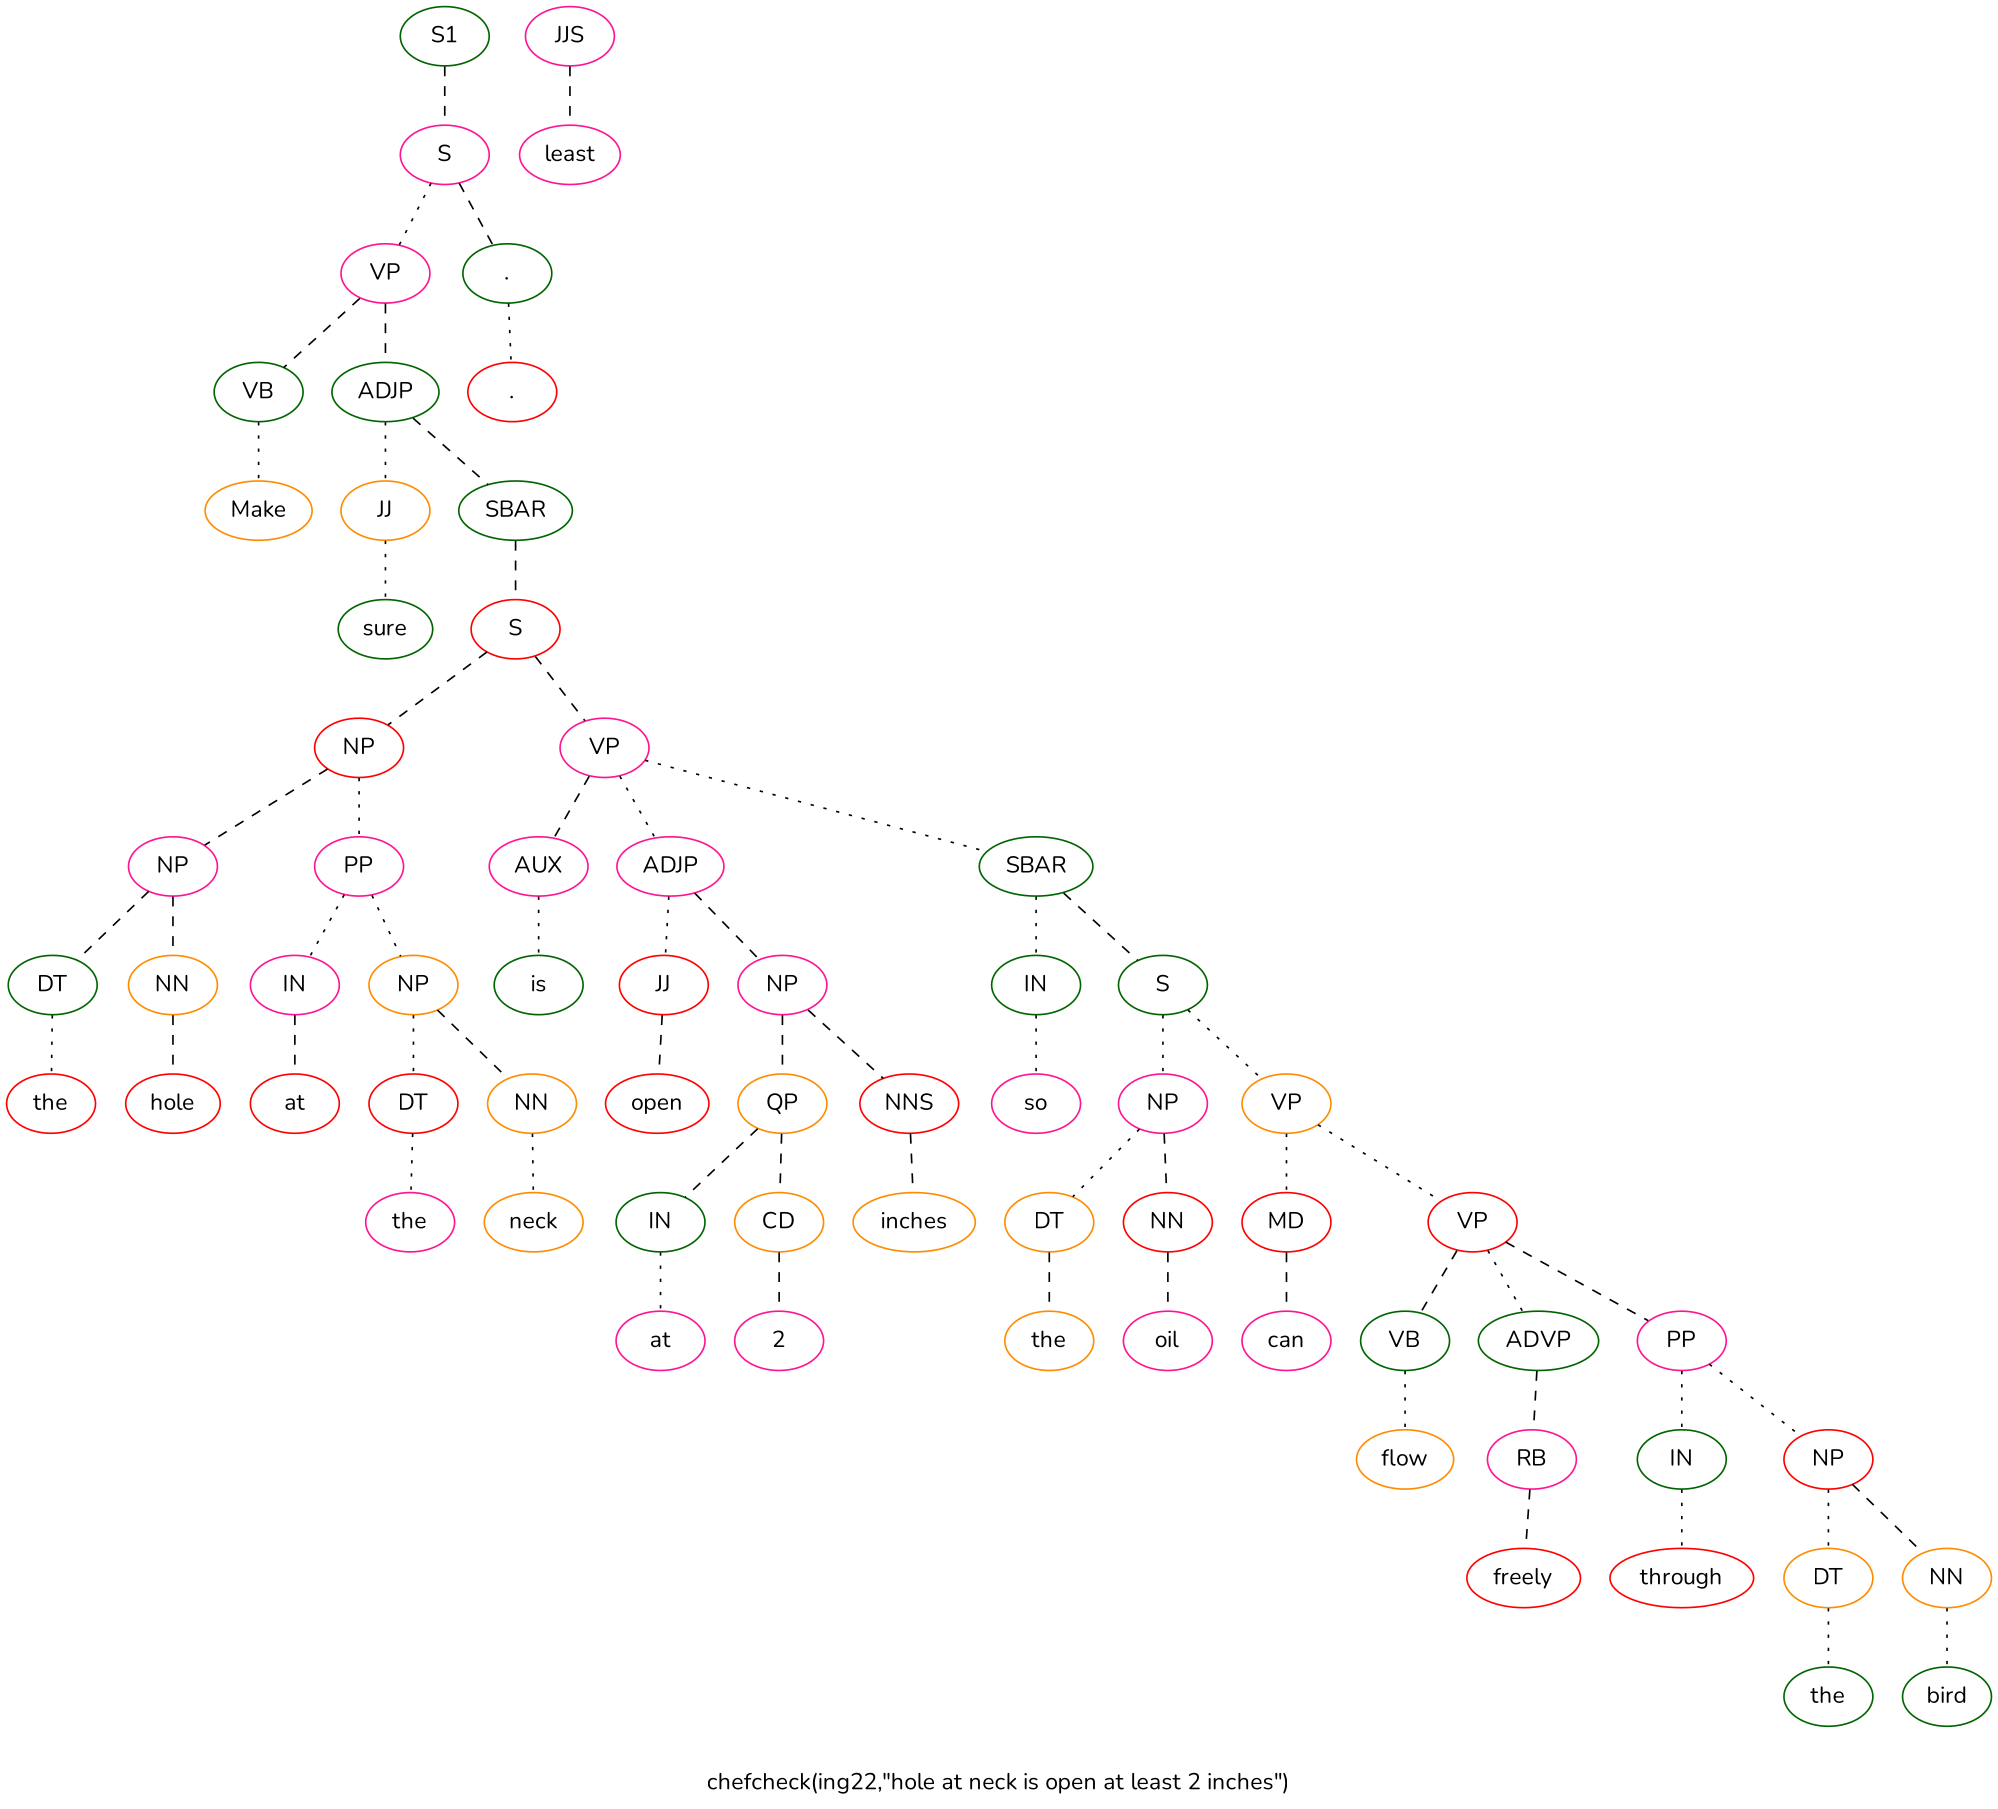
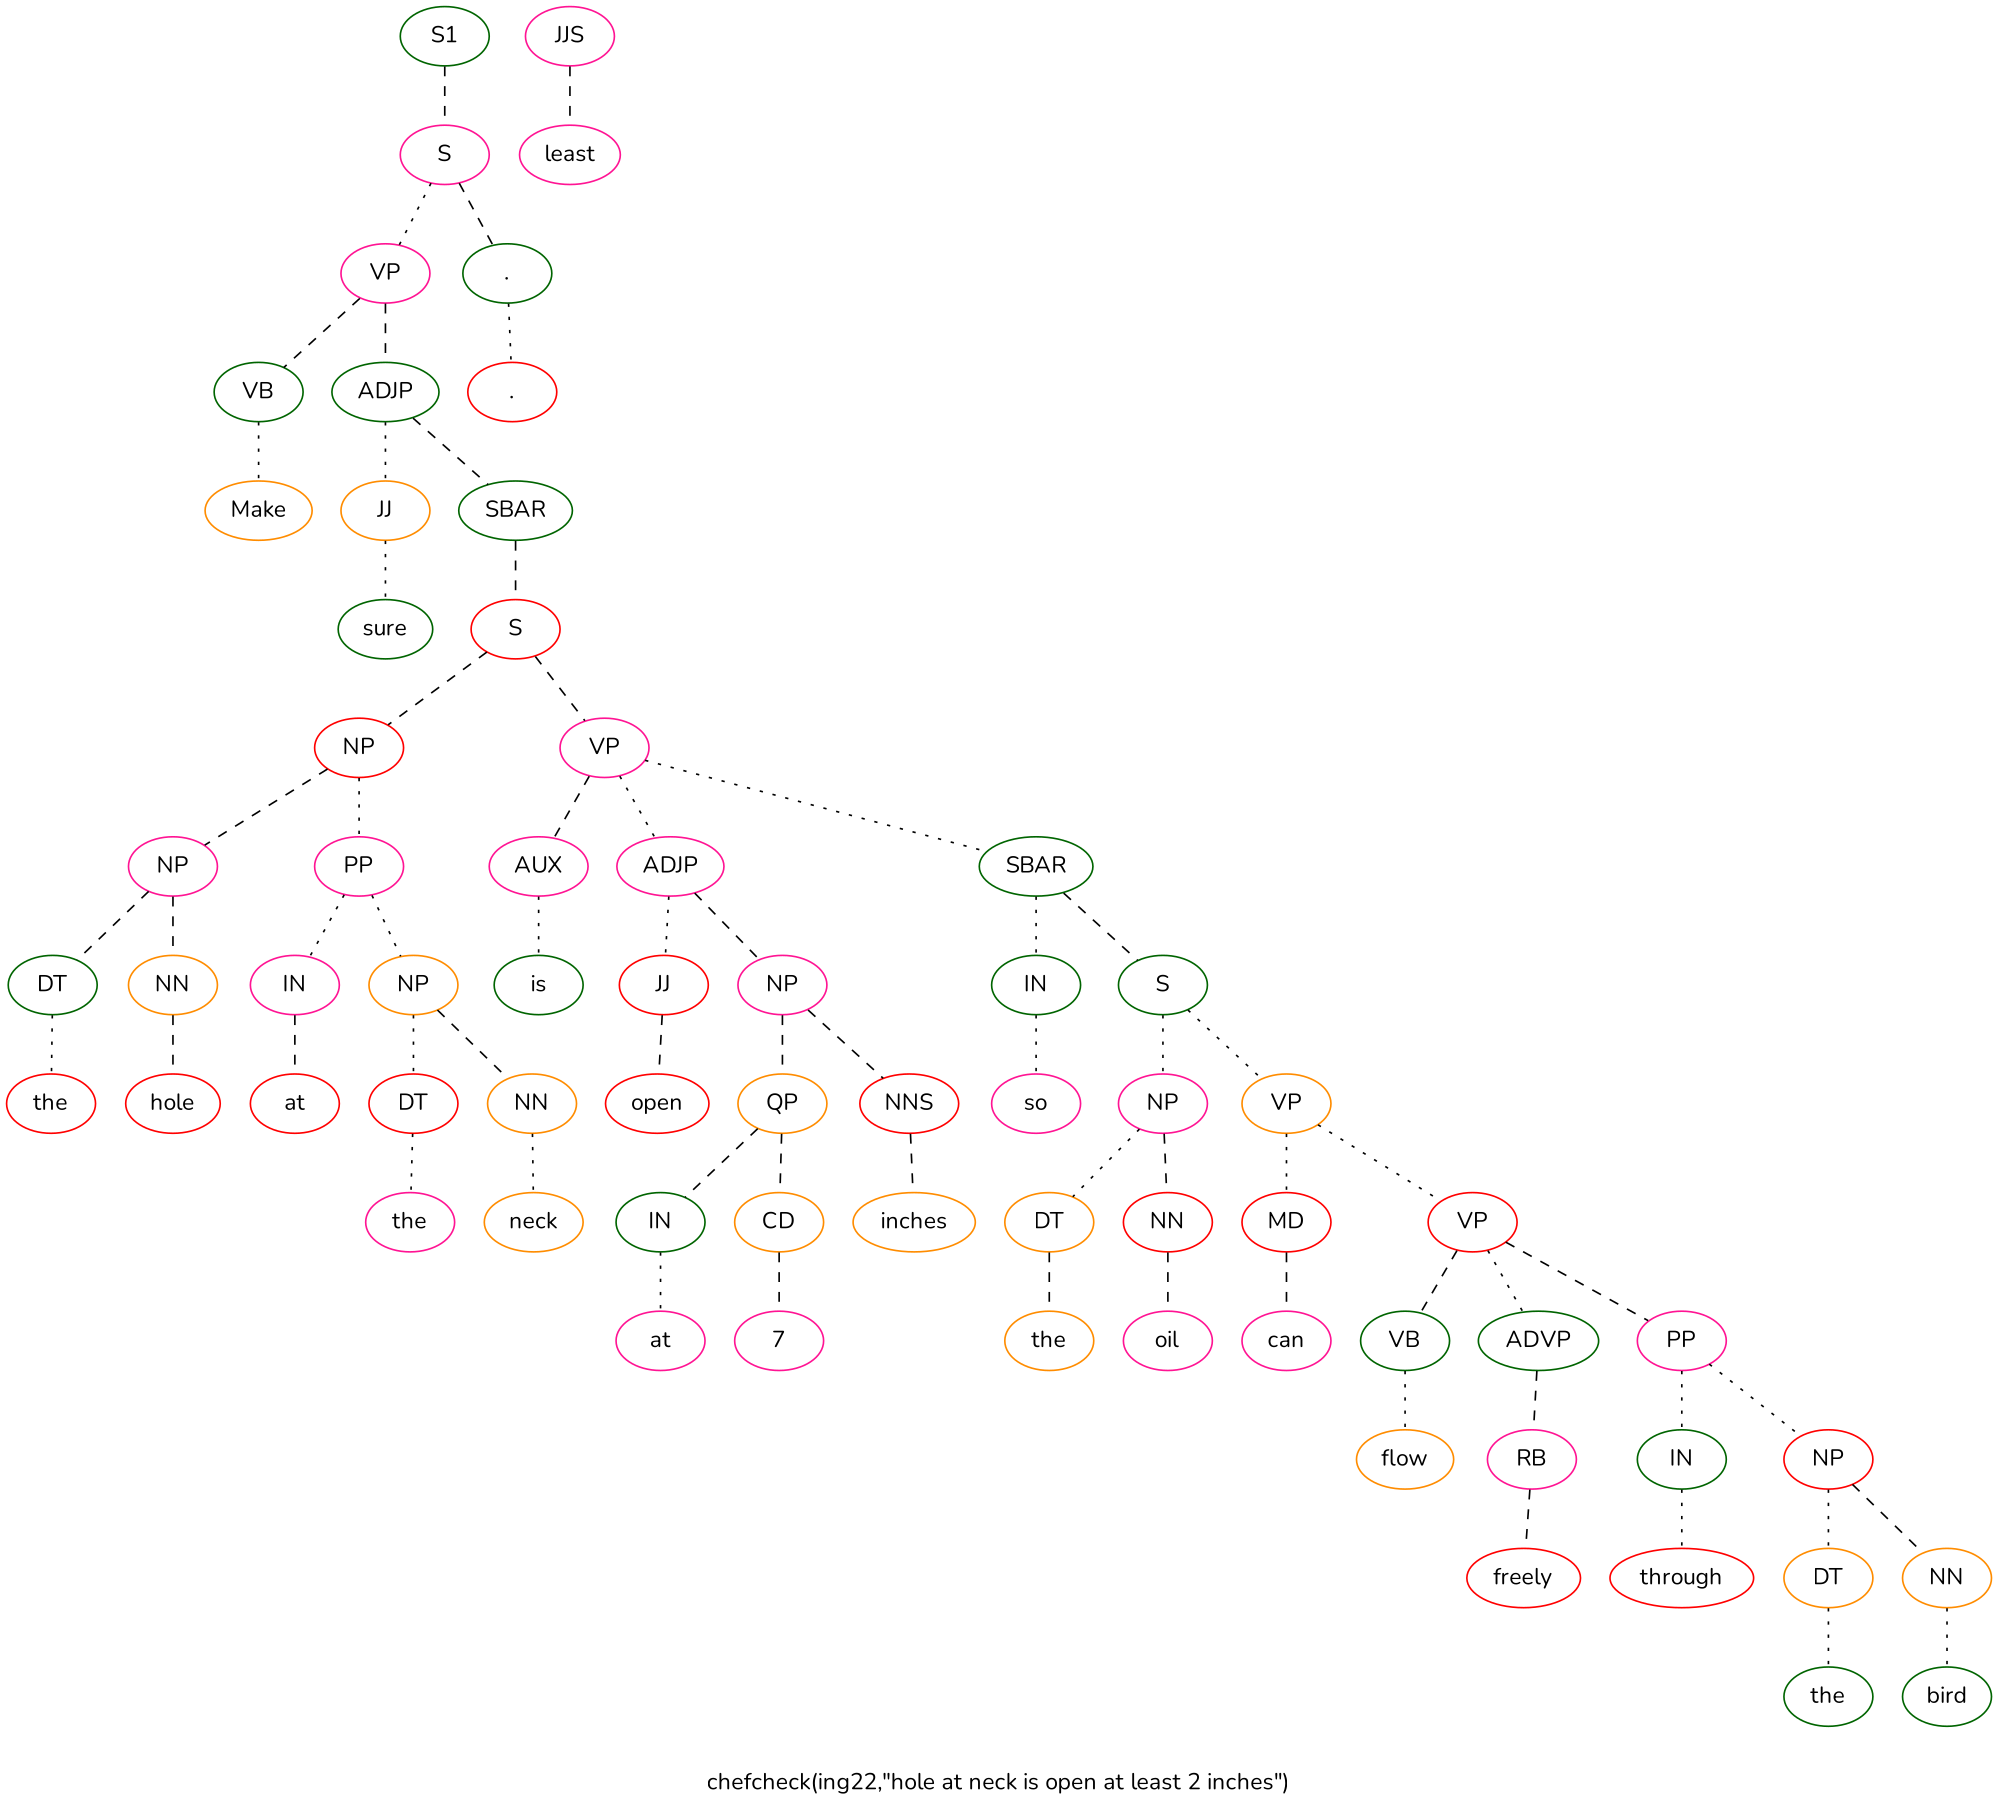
  graph {
    fontname=Nunito
    label="chefcheck(ing22,\"hole at neck is open at least 2 inches\")"
    node [color=deeppink fontname=Nunito]
    edge [fontname=Nunito style=dashed]
    n1 [color=darkgreen label=S1]
    n2 [label=S]
    n3 [label=VP]
    n4 [color=darkgreen label="."]
    n5 [color=darkgreen label=VB]
    n6 [color=darkgreen label=ADJP]
    n7 [color=red label="."]
    n8 [color=darkorange label=Make]
    n9 [color=darkorange label=JJ]
    n10 [color=darkgreen label=SBAR]
    n11 [color=darkgreen label=sure]
    n12 [color=red label=S]
    n13 [color=red label=NP]
    n14 [label=VP]
    n15 [label=NP]
    n16 [label=PP]
    n17 [label=AUX]
    n18 [label=ADJP]
    n19 [color=darkgreen label=SBAR]
    n20 [color=darkgreen label=DT]
    n21 [color=darkorange label=NN]
    n22 [label=IN]
    n23 [color=darkorange label=NP]
    n24 [color=red label=the]
    n25 [color=red label=hole]
    n26 [color=red label=at]
    n27 [color=red label=DT]
    n28 [color=darkorange label=NN]
    n29 [label=the]
    n30 [color=darkorange label=neck]
    n31 [color=darkgreen label=is]
    n32 [color=red label=JJ]
    n33 [label=NP]
    n34 [color=darkgreen label=IN]
    n35 [color=darkgreen label=S]
    n36 [color=red label=open]
    n37 [color=darkorange label=QP]
    n38 [color=red label=NNS]
    n39 [color=darkgreen label=IN]
    n40 [color=darkorange label=CD]
    n41 [color=darkorange label=inches]
    n42 [label=at]
    n43 [label=JJS]
    n44 [label=least]
-   n45 [label=2]
+   n45 [label=7]
    n46 [label=so]
    n47 [label=NP]
    n48 [color=darkorange label=VP]
    n49 [color=darkorange label=DT]
    n50 [color=red label=NN]
    n51 [color=red label=MD]
    n52 [color=red label=VP]
    n53 [color=darkorange label=the]
    n54 [label=oil]
    n55 [label=can]
    n56 [color=darkgreen label=VB]
    n57 [color=darkgreen label=ADVP]
    n58 [label=PP]
    n59 [color=darkorange label=flow]
    n60 [label=RB]
    n61 [color=darkgreen label=IN]
    n62 [color=red label=NP]
    n63 [color=red label=freely]
    n64 [color=red label=through]
    n65 [color=darkorange label=DT]
    n66 [color=darkorange label=NN]
    n67 [color=darkgreen label=the]
    n68 [color=darkgreen label=bird]
    n1 -- n2
    n2 -- n3 [style=dotted]
    n2 -- n4
    n3 -- n5
    n3 -- n6
    n4 -- n7 [style=dotted]
    n5 -- n8 [style=dotted]
    n6 -- n9 [style=dotted]
    n6 -- n10
    n9 -- n11 [style=dotted]
    n10 -- n12
    n12 -- n13
    n12 -- n14
    n13 -- n15
    n13 -- n16 [style=dotted]
    n14 -- n17
    n14 -- n18 [style=dotted]
    n14 -- n19 [style=dotted]
    n15 -- n20
    n15 -- n21
    n16 -- n22 [style=dotted]
    n16 -- n23 [style=dotted]
    n17 -- n31 [style=dotted]
    n18 -- n32 [style=dotted]
    n18 -- n33
    n19 -- n34 [style=dotted]
    n19 -- n35
    n20 -- n24 [style=dotted]
    n21 -- n25
    n22 -- n26
    n23 -- n27 [style=dotted]
    n23 -- n28
    n27 -- n29 [style=dotted]
    n28 -- n30 [style=dotted]
    n32 -- n36
    n33 -- n37
    n33 -- n38
    n34 -- n46 [style=dotted]
    n35 -- n47 [style=dotted]
    n35 -- n48 [style=dotted]
    n37 -- n39
    n37 -- n40
    n38 -- n41
    n39 -- n42 [style=dotted]
    n40 -- n45
    n43 -- n44
    n47 -- n49 [style=dotted]
    n47 -- n50
    n48 -- n51 [style=dotted]
    n48 -- n52 [style=dotted]
    n49 -- n53
    n50 -- n54
    n51 -- n55
    n52 -- n56
    n52 -- n57 [style=dotted]
    n52 -- n58
    n56 -- n59 [style=dotted]
    n57 -- n60
    n58 -- n61 [style=dotted]
    n58 -- n62 [style=dotted]
    n60 -- n63
    n61 -- n64 [style=dotted]
    n62 -- n65 [style=dotted]
    n62 -- n66
    n65 -- n67 [style=dotted]
    n66 -- n68 [style=dotted]
  }
